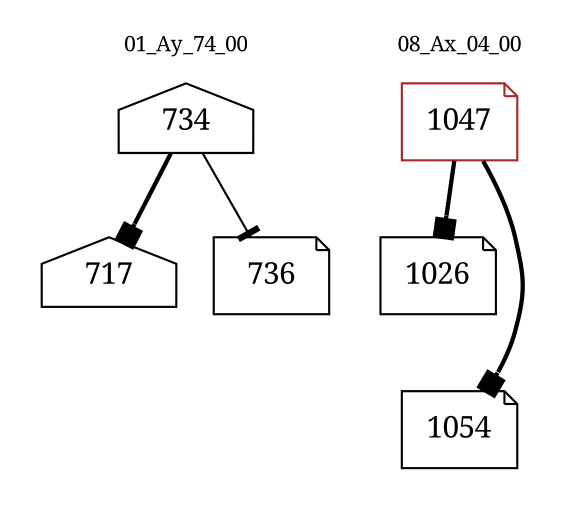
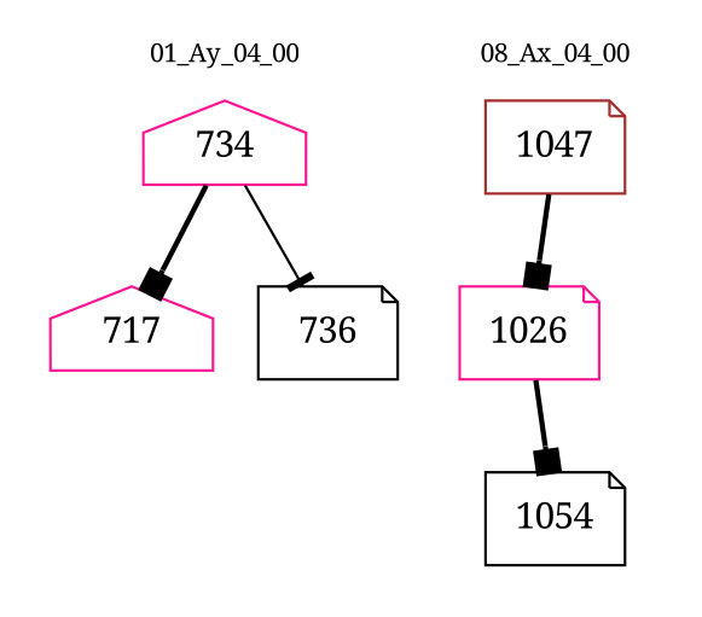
  digraph {
    fontname="Noto Serif"
    node [color=black fontname="Noto Serif" shape=note]
    edge [arrowhead=box color=black fontname="Noto Serif" style=bold]
-   n1 [label=734 shape=house]
-   n2 [label=717 shape=house]
+   n1 [color=deeppink label=734 shape=house]
+   n2 [color=deeppink label=717 shape=house]
    n3 [label=736]
    n4 [color=brown label=1047]
-   n5 [label=1026]
+   n5 [color=deeppink label=1026]
    n6 [label=1054]
    subgraph cluster_1 {
      color=white
      fontsize=10
-     label="01_Ay_74_00"
+     label="01_Ay_04_00"
      n1
      n2
      n3
    }
    subgraph cluster_2 {
      color=white
      fontsize=10
      label="08_Ax_04_00"
      n4
      n5
      n6
    }
    n1 -> n2
    n1 -> n3 [arrowhead=tee style=solid]
    n4 -> n5
-   n4 -> n6
+   n5 -> n6
  }
